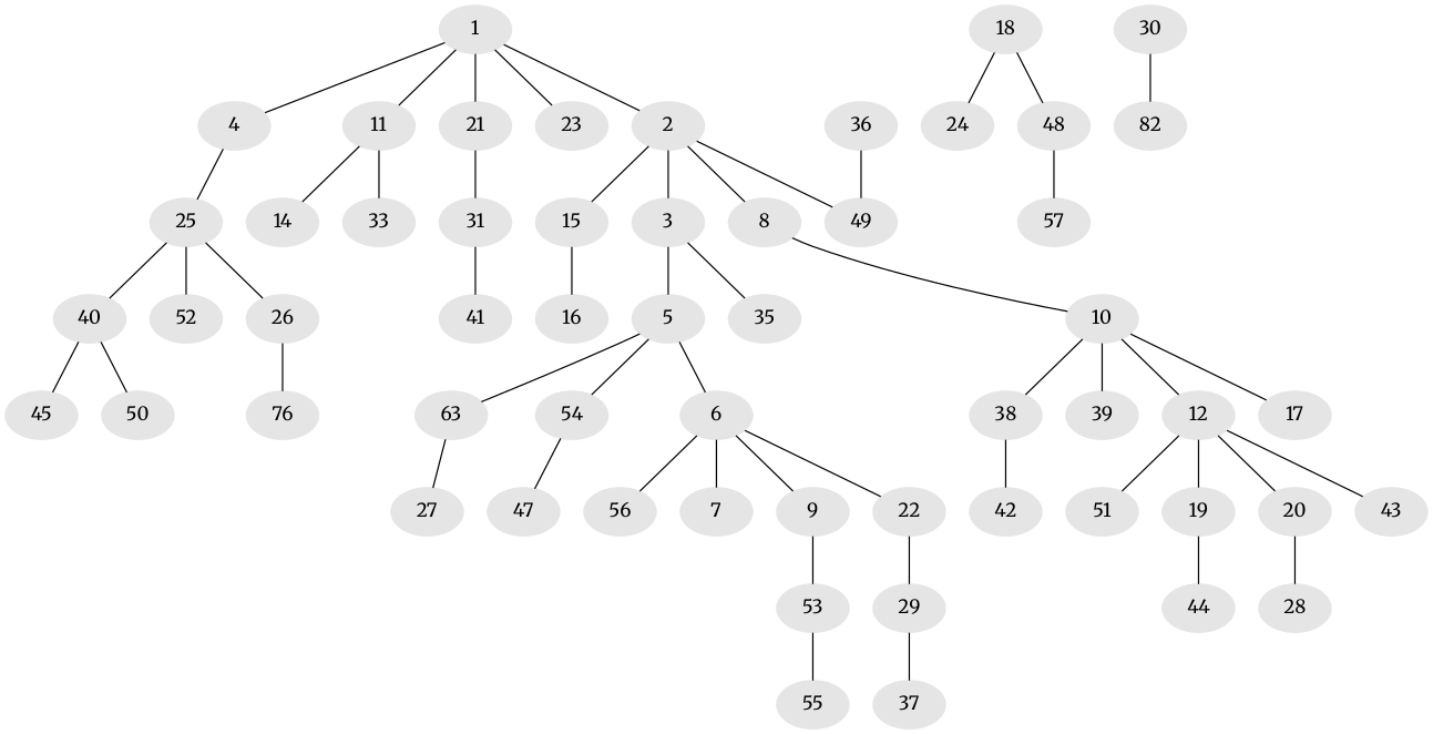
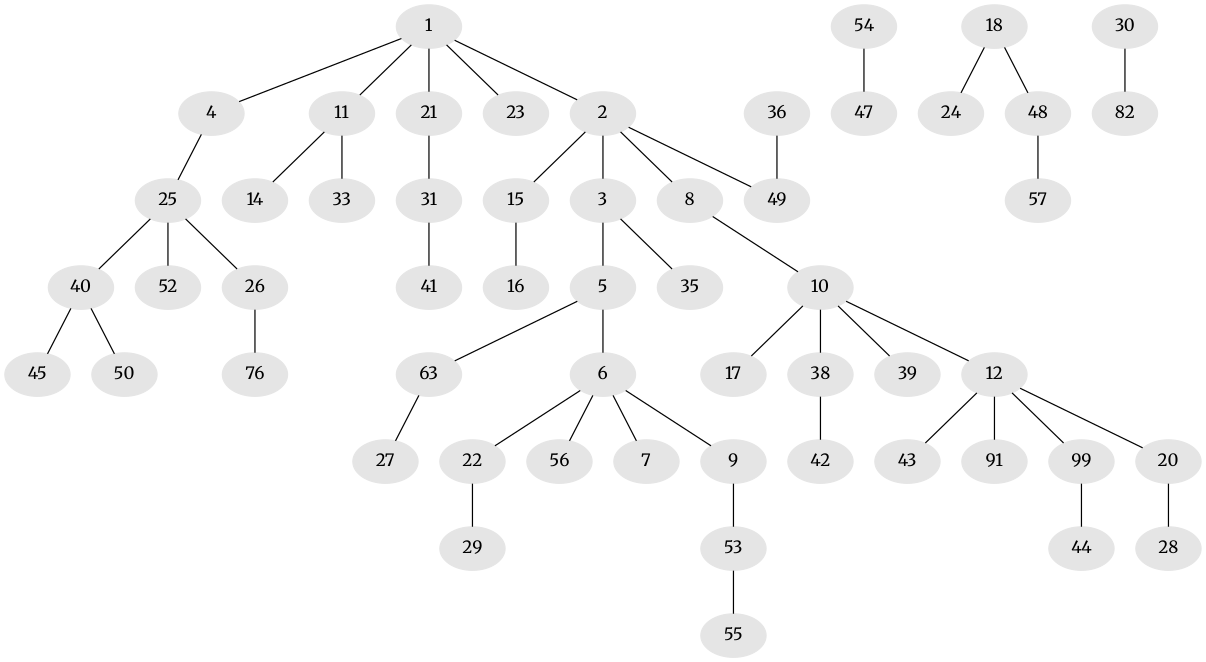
  graph {
    fontname=Merriweather
    node [color=gray90 fontname=Merriweather style=filled]
    edge [fontname=Merriweather]
    1
    2
    4
    11
    21
    23
    3
    8
    15
    49
    25
    14
    33
    31
    5
    35
    10
    16
    36
    6
    n21 [label=63]
    54
    26
    40
    52
    7
    9
    22
    56
    27
    47
    53
    29
    12
    17
    38
    39
    18
    24
    48
    55
-   19
+   19 [label=99]
    20
    43
-   51
+   51 [label=91]
    42
    44
    28
    57
    41
-   37
    n52 [label=76]
    45
    50
    n55 [label=82]
    30
    1 -- 2
    1 -- 4
    1 -- 11
    1 -- 21
    1 -- 23
    2 -- 3
    2 -- 8
    2 -- 15
    2 -- 49
    4 -- 25
    11 -- 14
    11 -- 33
    21 -- 31
    3 -- 5
    3 -- 35
    8 -- 10
    15 -- 16
    25 -- 26
    25 -- 40
    25 -- 52
    31 -- 41
    5 -- 6
    5 -- n21
-   5 -- 54
    10 -- 12
    10 -- 17
    10 -- 38
    10 -- 39
    36 -- 49
    6 -- 7
    6 -- 9
    6 -- 22
    6 -- 56
    n21 -- 27
    54 -- 47
    26 -- n52
    40 -- 45
    40 -- 50
    9 -- 53
    22 -- 29
    53 -- 55
-   29 -- 37
    12 -- 19
    12 -- 20
    12 -- 43
    12 -- 51
    38 -- 42
    18 -- 24
    18 -- 48
    48 -- 57
    19 -- 44
    20 -- 28
    30 -- n55
  }
